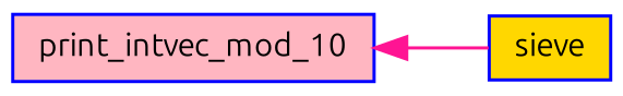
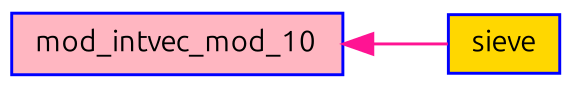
  digraph {
    rankdir=LR
    fontname=Ubuntu
    node [color=blue fontname=Ubuntu fontsize=10 shape=record style=filled]
-   n1 [fillcolor=lightpink fontcolor=black height=0.2 label=print_intvec_mod_10 width=0.4]
+   n1 [fillcolor=lightpink fontcolor=black height=0.2 label=mod_intvec_mod_10 width=0.4]
    n2 [fillcolor=gold height=0.2 label=sieve width=0.4]
    n1 -> n2 [color=deeppink dir=back fontname=Ubuntu fontsize=10 labelfontname=Helvetica labelfontsize=10 style=solid]
  }
